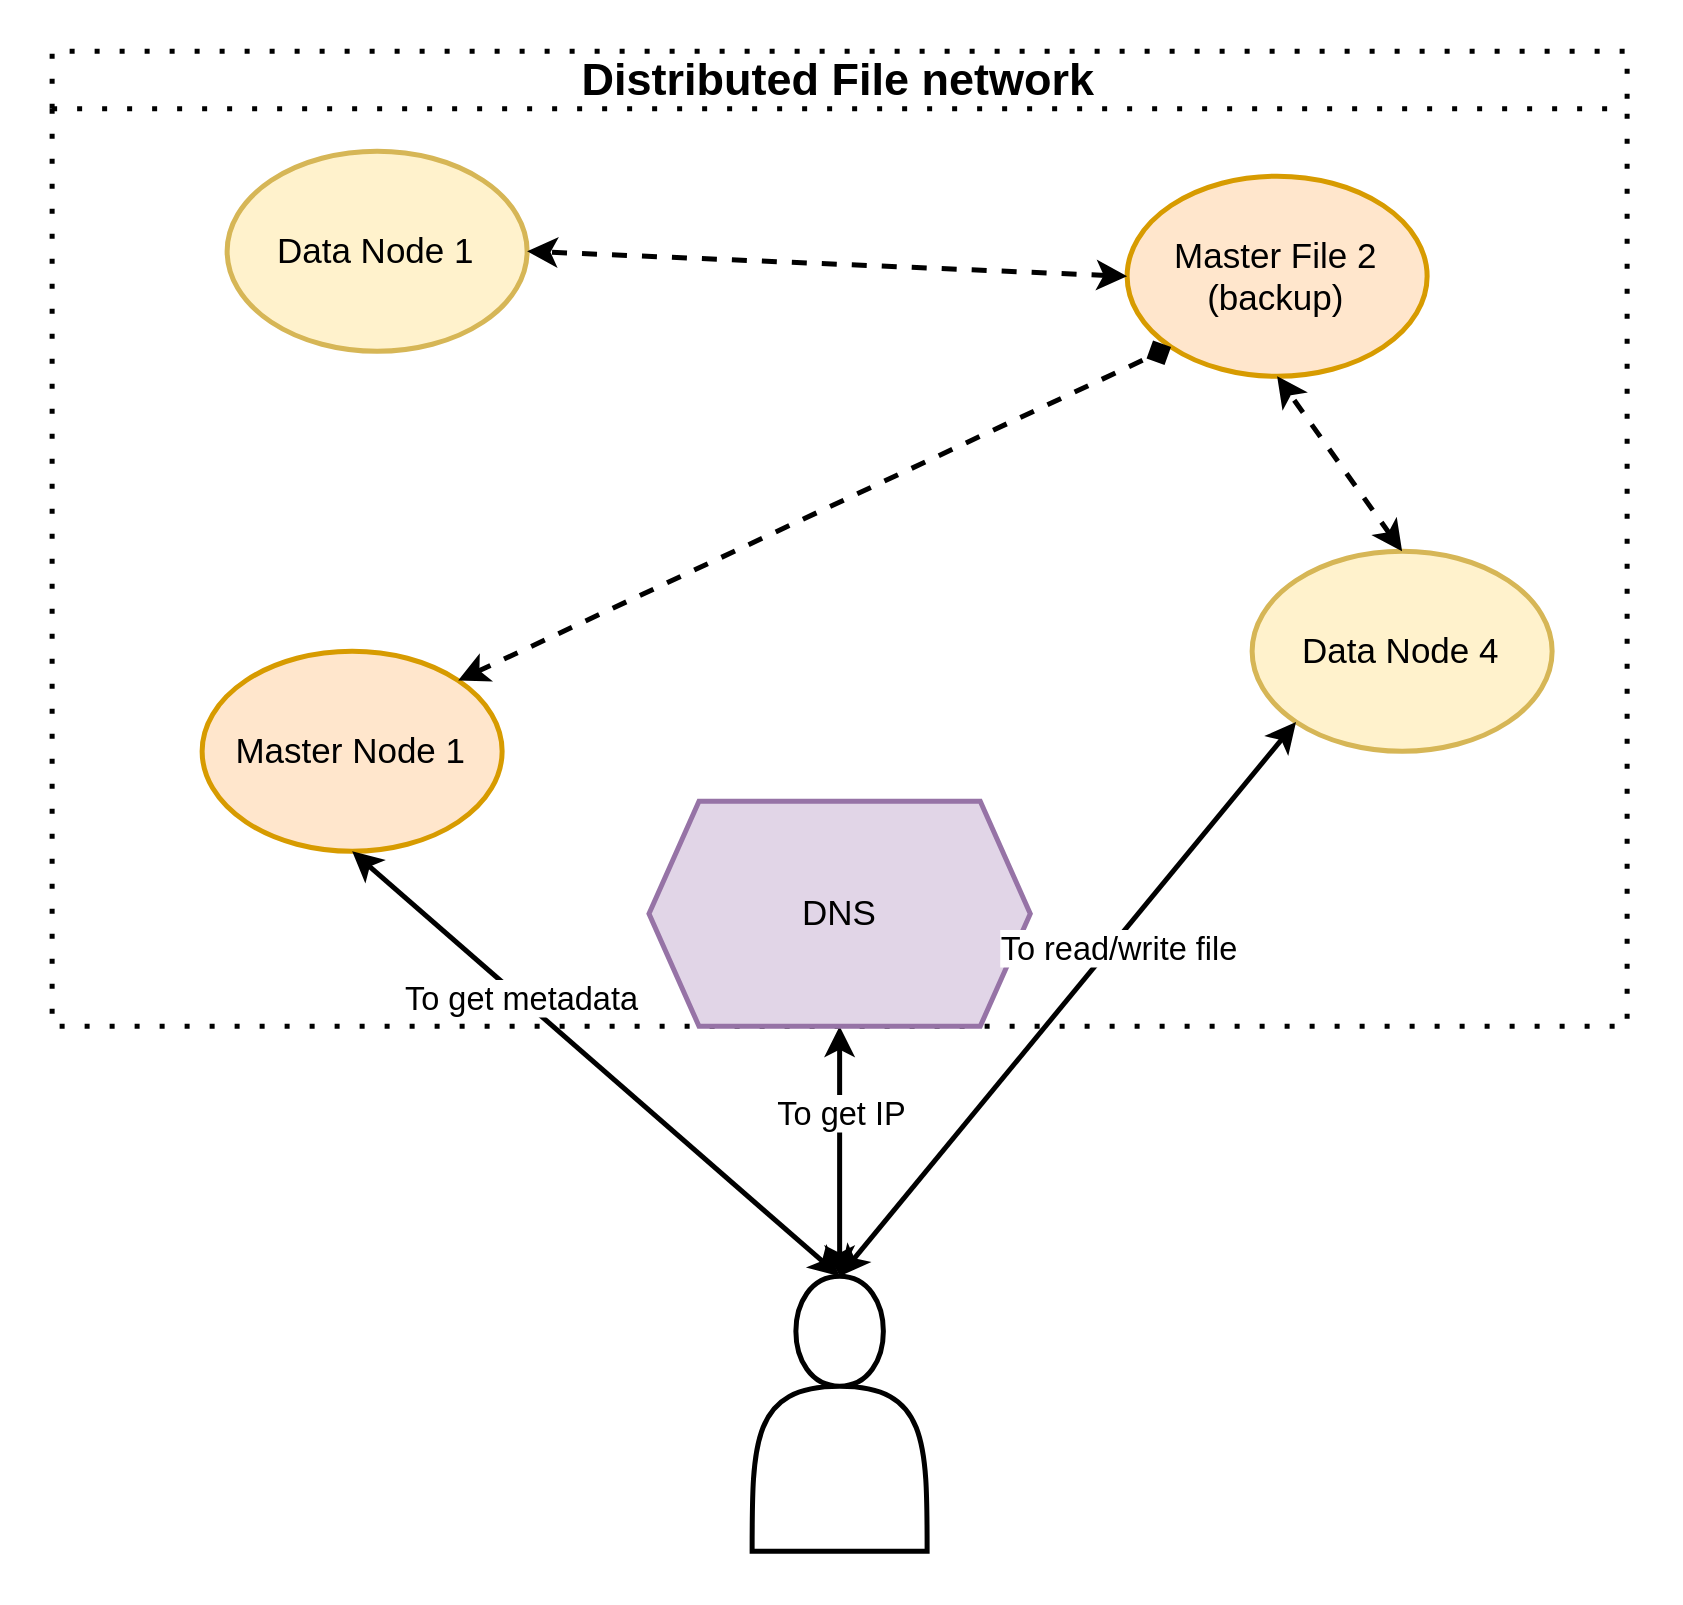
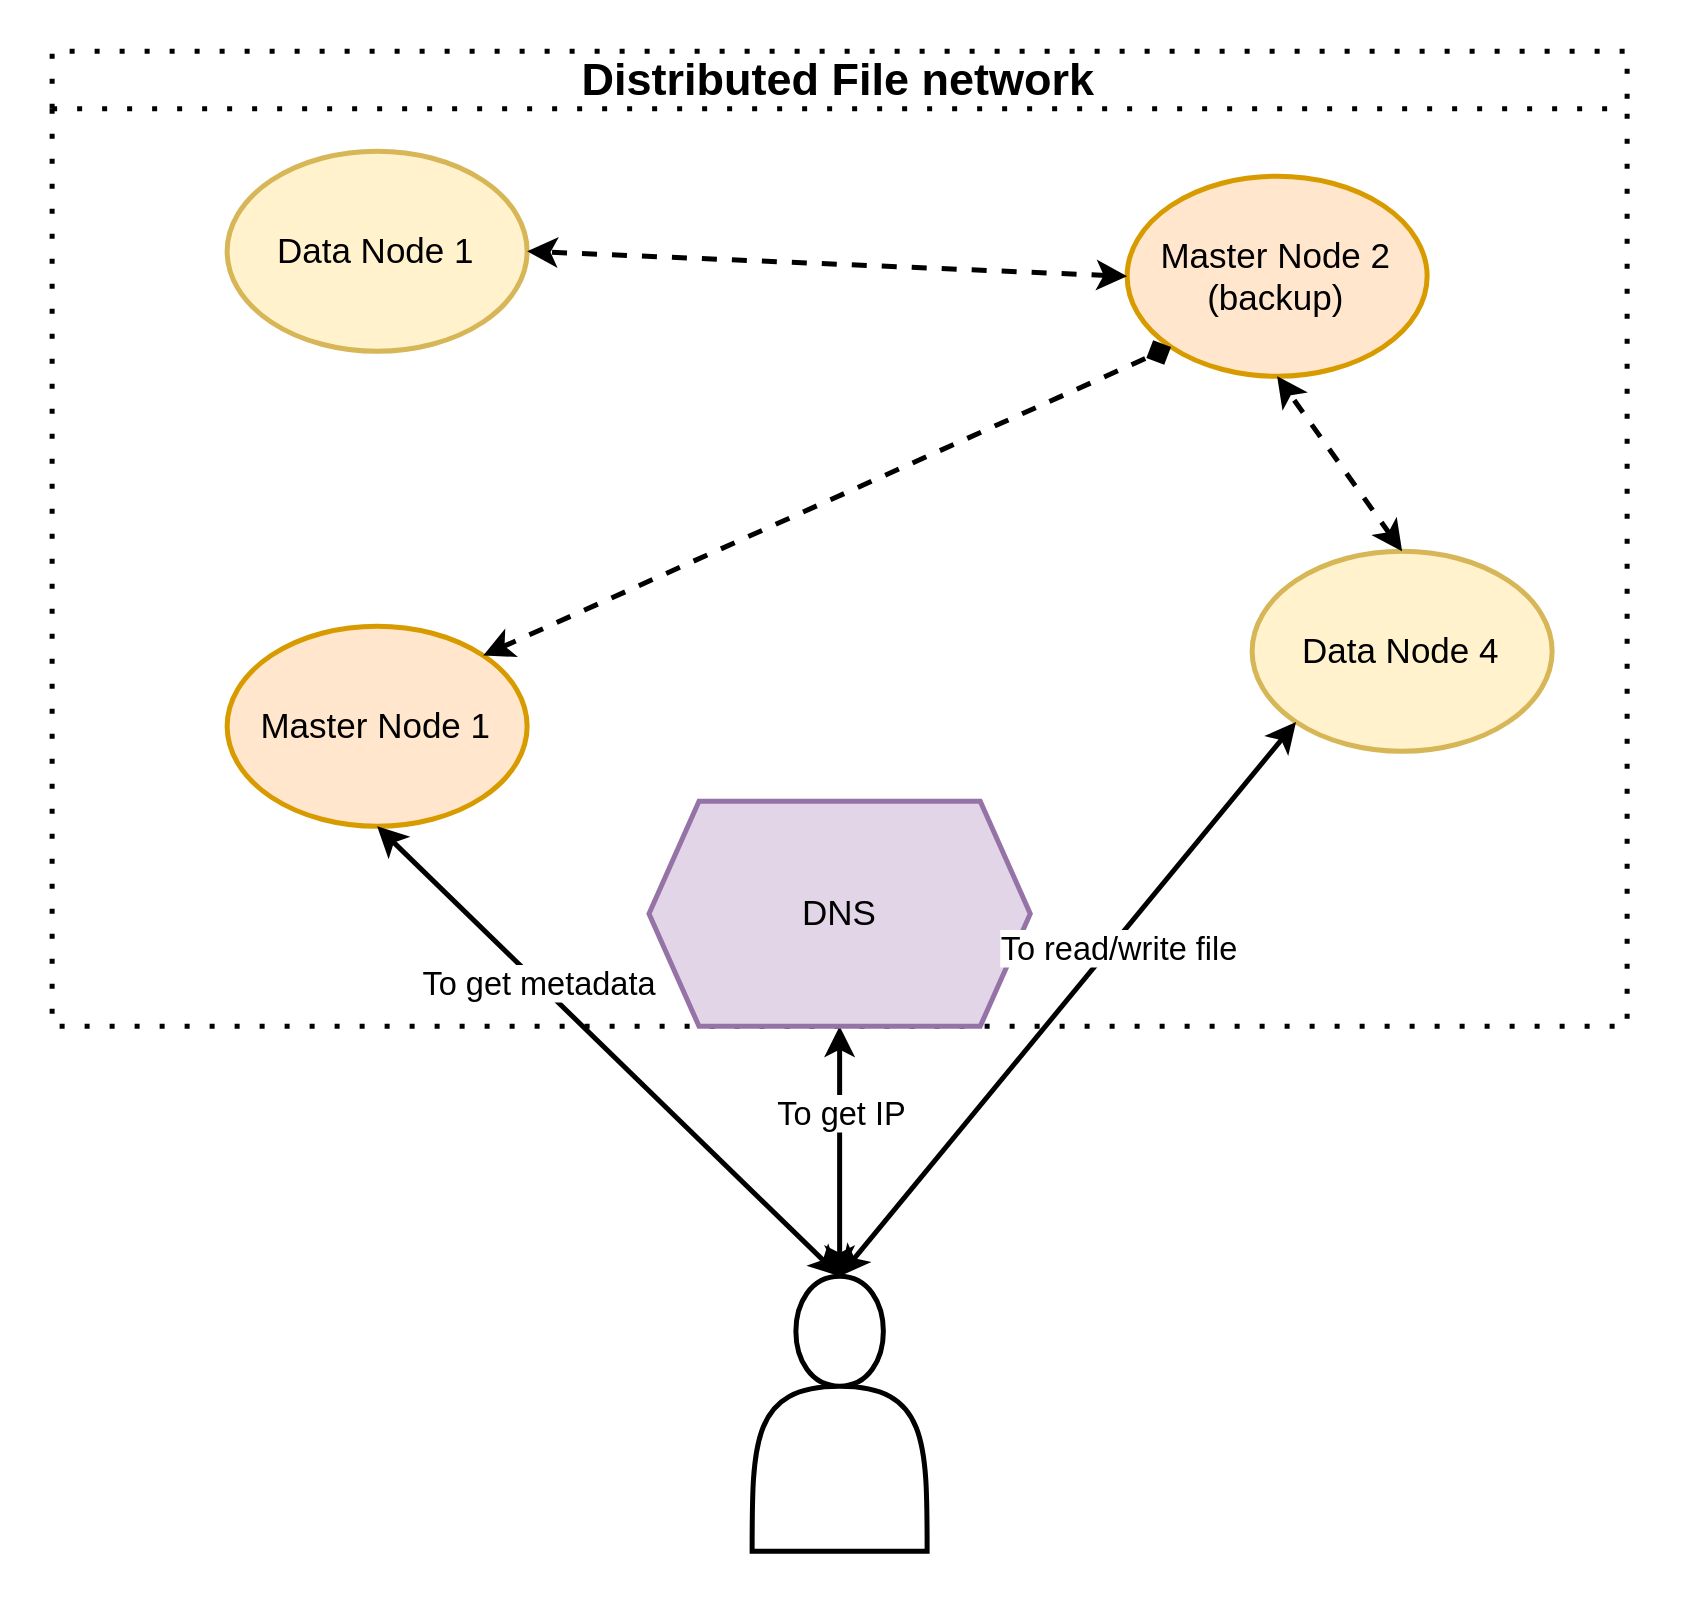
  <mxCell id="0" />
  <mxCell id="1" parent="0" />
  <mxCell id="2" style="rounded=0;orthogonalLoop=1;jettySize=auto;html=1;exitX=0.5;exitY=0;exitDx=0;exitDy=0;entryX=0.5;entryY=1;entryDx=0;entryDy=0;strokeWidth=2;fontSize=14;startArrow=classic;startFill=1;" edge="1" parent="1" source="13" target="8"><mxGeometry relative="1" as="geometry"><mxPoint x="336" y="470" as="sourcePoint" /><mxPoint x="384" y="510" as="targetPoint" /></mxGeometry></mxCell>
  <mxCell id="3" value="To get IP" style="edgeLabel;html=1;align=center;verticalAlign=middle;resizable=0;points=[];fontSize=13;" connectable="0" vertex="1" parent="2"><mxGeometry x="0.31" relative="1" as="geometry"><mxPoint as="offset" /></mxGeometry></mxCell>
  <mxCell id="4" value="&lt;font style=&quot;font-size: 18px;&quot;&gt;Distributed File network&lt;/font&gt;" style="swimlane;whiteSpace=wrap;html=1;fontSize=14;strokeWidth=2;dashed=1;dashPattern=1 4;" vertex="1" parent="1"><mxGeometry x="20.25" y="20" width="630" height="390" as="geometry" /></mxCell>
- <mxCell id="5" value="Master Node 1" style="ellipse;whiteSpace=wrap;html=1;fontSize=14;strokeWidth=2;fillColor=#ffe6cc;strokeColor=#d79b00;" vertex="1" parent="4"><mxGeometry x="60" y="240" width="120" height="80" as="geometry" /></mxCell>
+ <mxCell id="5" value="Master Node 1" style="ellipse;whiteSpace=wrap;html=1;fontSize=14;strokeWidth=2;fillColor=#ffe6cc;strokeColor=#d79b00;" vertex="1" parent="4"><mxGeometry x="70" y="230" width="120" height="80" as="geometry" /></mxCell>
  <mxCell id="6" value="Data Node 4" style="ellipse;whiteSpace=wrap;html=1;fontSize=14;strokeWidth=2;fillColor=#fff2cc;strokeColor=#d6b656;" vertex="1" parent="4"><mxGeometry x="480" y="200" width="120" height="80" as="geometry" /></mxCell>
  <mxCell id="7" value="Data Node 1" style="ellipse;whiteSpace=wrap;html=1;fontSize=14;strokeWidth=2;fillColor=#fff2cc;strokeColor=#d6b656;" vertex="1" parent="4"><mxGeometry x="70" y="40" width="120" height="80" as="geometry" /></mxCell>
  <mxCell id="8" value="DNS" style="shape=hexagon;perimeter=hexagonPerimeter2;whiteSpace=wrap;html=1;fixedSize=1;strokeWidth=2;fontSize=14;fillColor=#e1d5e7;strokeColor=#9673a6;" vertex="1" parent="4"><mxGeometry x="238.75" y="300" width="152.5" height="90" as="geometry" /></mxCell>
- <mxCell id="9" value="Master File 2&lt;div&gt;(backup)&lt;/div&gt;" style="ellipse;whiteSpace=wrap;html=1;fontSize=14;strokeWidth=2;fillColor=#ffe6cc;strokeColor=#d79b00;" vertex="1" parent="4"><mxGeometry x="430" y="50" width="120" height="80" as="geometry" /></mxCell>
+ <mxCell id="9" value="Master Node 2&lt;div&gt;(backup)&lt;/div&gt;" style="ellipse;whiteSpace=wrap;html=1;fontSize=14;strokeWidth=2;fillColor=#ffe6cc;strokeColor=#d79b00;" vertex="1" parent="4"><mxGeometry x="430" y="50" width="120" height="80" as="geometry" /></mxCell>
  <mxCell id="10" style="rounded=0;orthogonalLoop=1;jettySize=auto;html=1;exitX=0;exitY=0.5;exitDx=0;exitDy=0;entryX=1;entryY=0.5;entryDx=0;entryDy=0;startArrow=classic;startFill=1;dashed=1;strokeWidth=2;" edge="1" parent="4" source="9" target="7"><mxGeometry relative="1" as="geometry"><mxPoint x="140" y="240" as="sourcePoint" /><mxPoint x="140" y="130" as="targetPoint" /></mxGeometry></mxCell>
  <mxCell id="11" style="rounded=0;orthogonalLoop=1;jettySize=auto;html=1;exitX=0.5;exitY=0;exitDx=0;exitDy=0;entryX=0.5;entryY=1;entryDx=0;entryDy=0;startArrow=classic;startFill=1;dashed=1;strokeWidth=2;" edge="1" parent="4" source="6" target="9"><mxGeometry relative="1" as="geometry"><mxPoint x="150" y="250" as="sourcePoint" /><mxPoint x="150" y="140" as="targetPoint" /></mxGeometry></mxCell>
  <mxCell id="12" style="rounded=0;orthogonalLoop=1;jettySize=auto;html=1;exitX=1;exitY=0;exitDx=0;exitDy=0;entryX=0;entryY=1;entryDx=0;entryDy=0;startArrow=classic;startFill=1;dashed=1;strokeWidth=2;endArrow=diamond;" edge="1" parent="4" source="5" target="9"><mxGeometry relative="1" as="geometry"><mxPoint x="160" y="260" as="sourcePoint" /><mxPoint x="160" y="150" as="targetPoint" /></mxGeometry></mxCell>
  <mxCell id="13" value="" style="shape=actor;whiteSpace=wrap;html=1;fontSize=14;strokeWidth=2;" vertex="1" parent="1"><mxGeometry x="300.25" y="510" width="70" height="110" as="geometry" /></mxCell>
  <mxCell id="14" style="rounded=0;orthogonalLoop=1;jettySize=auto;html=1;exitX=0;exitY=1;exitDx=0;exitDy=0;entryX=0.5;entryY=0;entryDx=0;entryDy=0;startArrow=classic;startFill=1;strokeWidth=2;" edge="1" parent="1" source="6" target="13"><mxGeometry relative="1" as="geometry" /></mxCell>
  <mxCell id="15" value="To read/write file" style="edgeLabel;html=1;align=center;verticalAlign=middle;resizable=0;points=[];fontSize=13;" connectable="0" vertex="1" parent="14"><mxGeometry x="0.003" y="-1" relative="1" as="geometry"><mxPoint x="21" y="-20" as="offset" /></mxGeometry></mxCell>
  <mxCell id="16" style="rounded=0;orthogonalLoop=1;jettySize=auto;html=1;exitX=0.5;exitY=0;exitDx=0;exitDy=0;entryX=0.5;entryY=1;entryDx=0;entryDy=0;strokeWidth=2;fontSize=14;startArrow=classic;startFill=1;" edge="1" parent="1" source="13" target="5"><mxGeometry relative="1" as="geometry"><mxPoint x="345" y="530" as="sourcePoint" /><mxPoint x="345" y="420" as="targetPoint" /></mxGeometry></mxCell>
  <mxCell id="17" value="To get metadata" style="edgeLabel;html=1;align=center;verticalAlign=middle;resizable=0;points=[];fontSize=13;" connectable="0" vertex="1" parent="16"><mxGeometry x="0.31" relative="1" as="geometry"><mxPoint as="offset" /></mxGeometry></mxCell>
